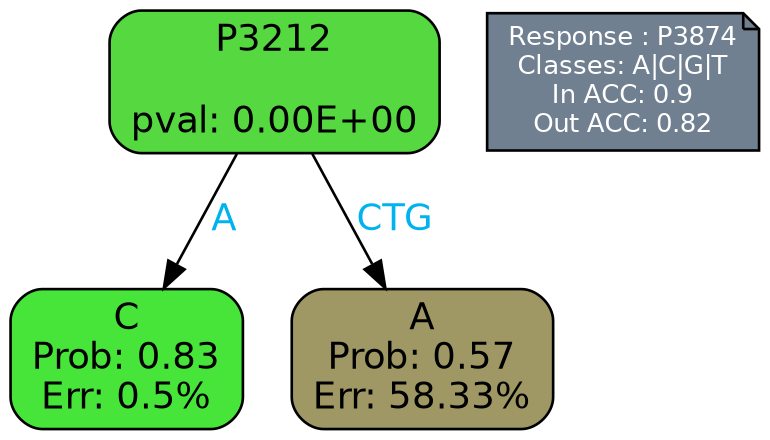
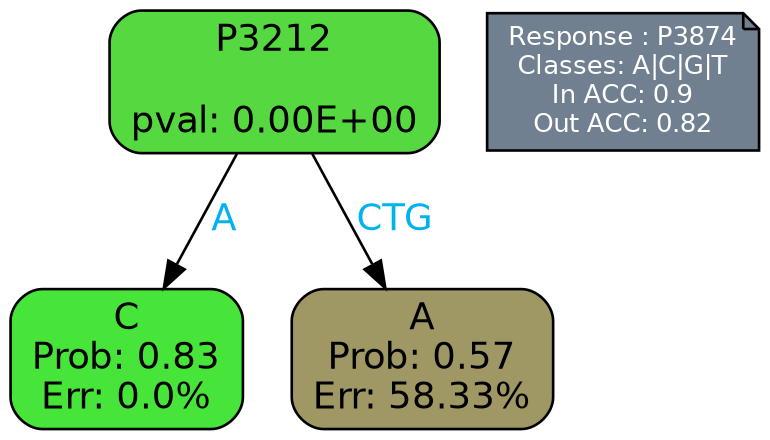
  digraph {
    ranksep=equally
    splines=polylines
    node [color=black fontname=helvetica shape=box style="filled, rounded"]
    edge [fontcolor=deepskyblue2 fontname=helvetica]
-   n1 [fillcolor="#47e539" label="C\nProb: 0.83\nErr: 0.5%"]
+   n1 [fillcolor="#47e539" label="C\nProb: 0.83\nErr: 0.0%"]
    n2 [fillcolor="#9f9864" label="A\nProb: 0.57\nErr: 58.33%"]
    n3 [align=left fillcolor=slategray fontcolor=white fontsize=10 label="Response : P3874\nClasses: A|C|G|T\nIn ACC: 0.9\nOut ACC: 0.82\n" shape=note style=filled]
    n4 [fillcolor="#55d840" label="P3212\n\npval: 0.00E+00"]
    subgraph sub_1 {
      rank=same
      n1
      n2
    }
    subgraph sub_2 {
      rank=same
      n3
      n4
    }
    n4 -> n1 [label=A]
    n4 -> n2 [label=CTG]
  }
